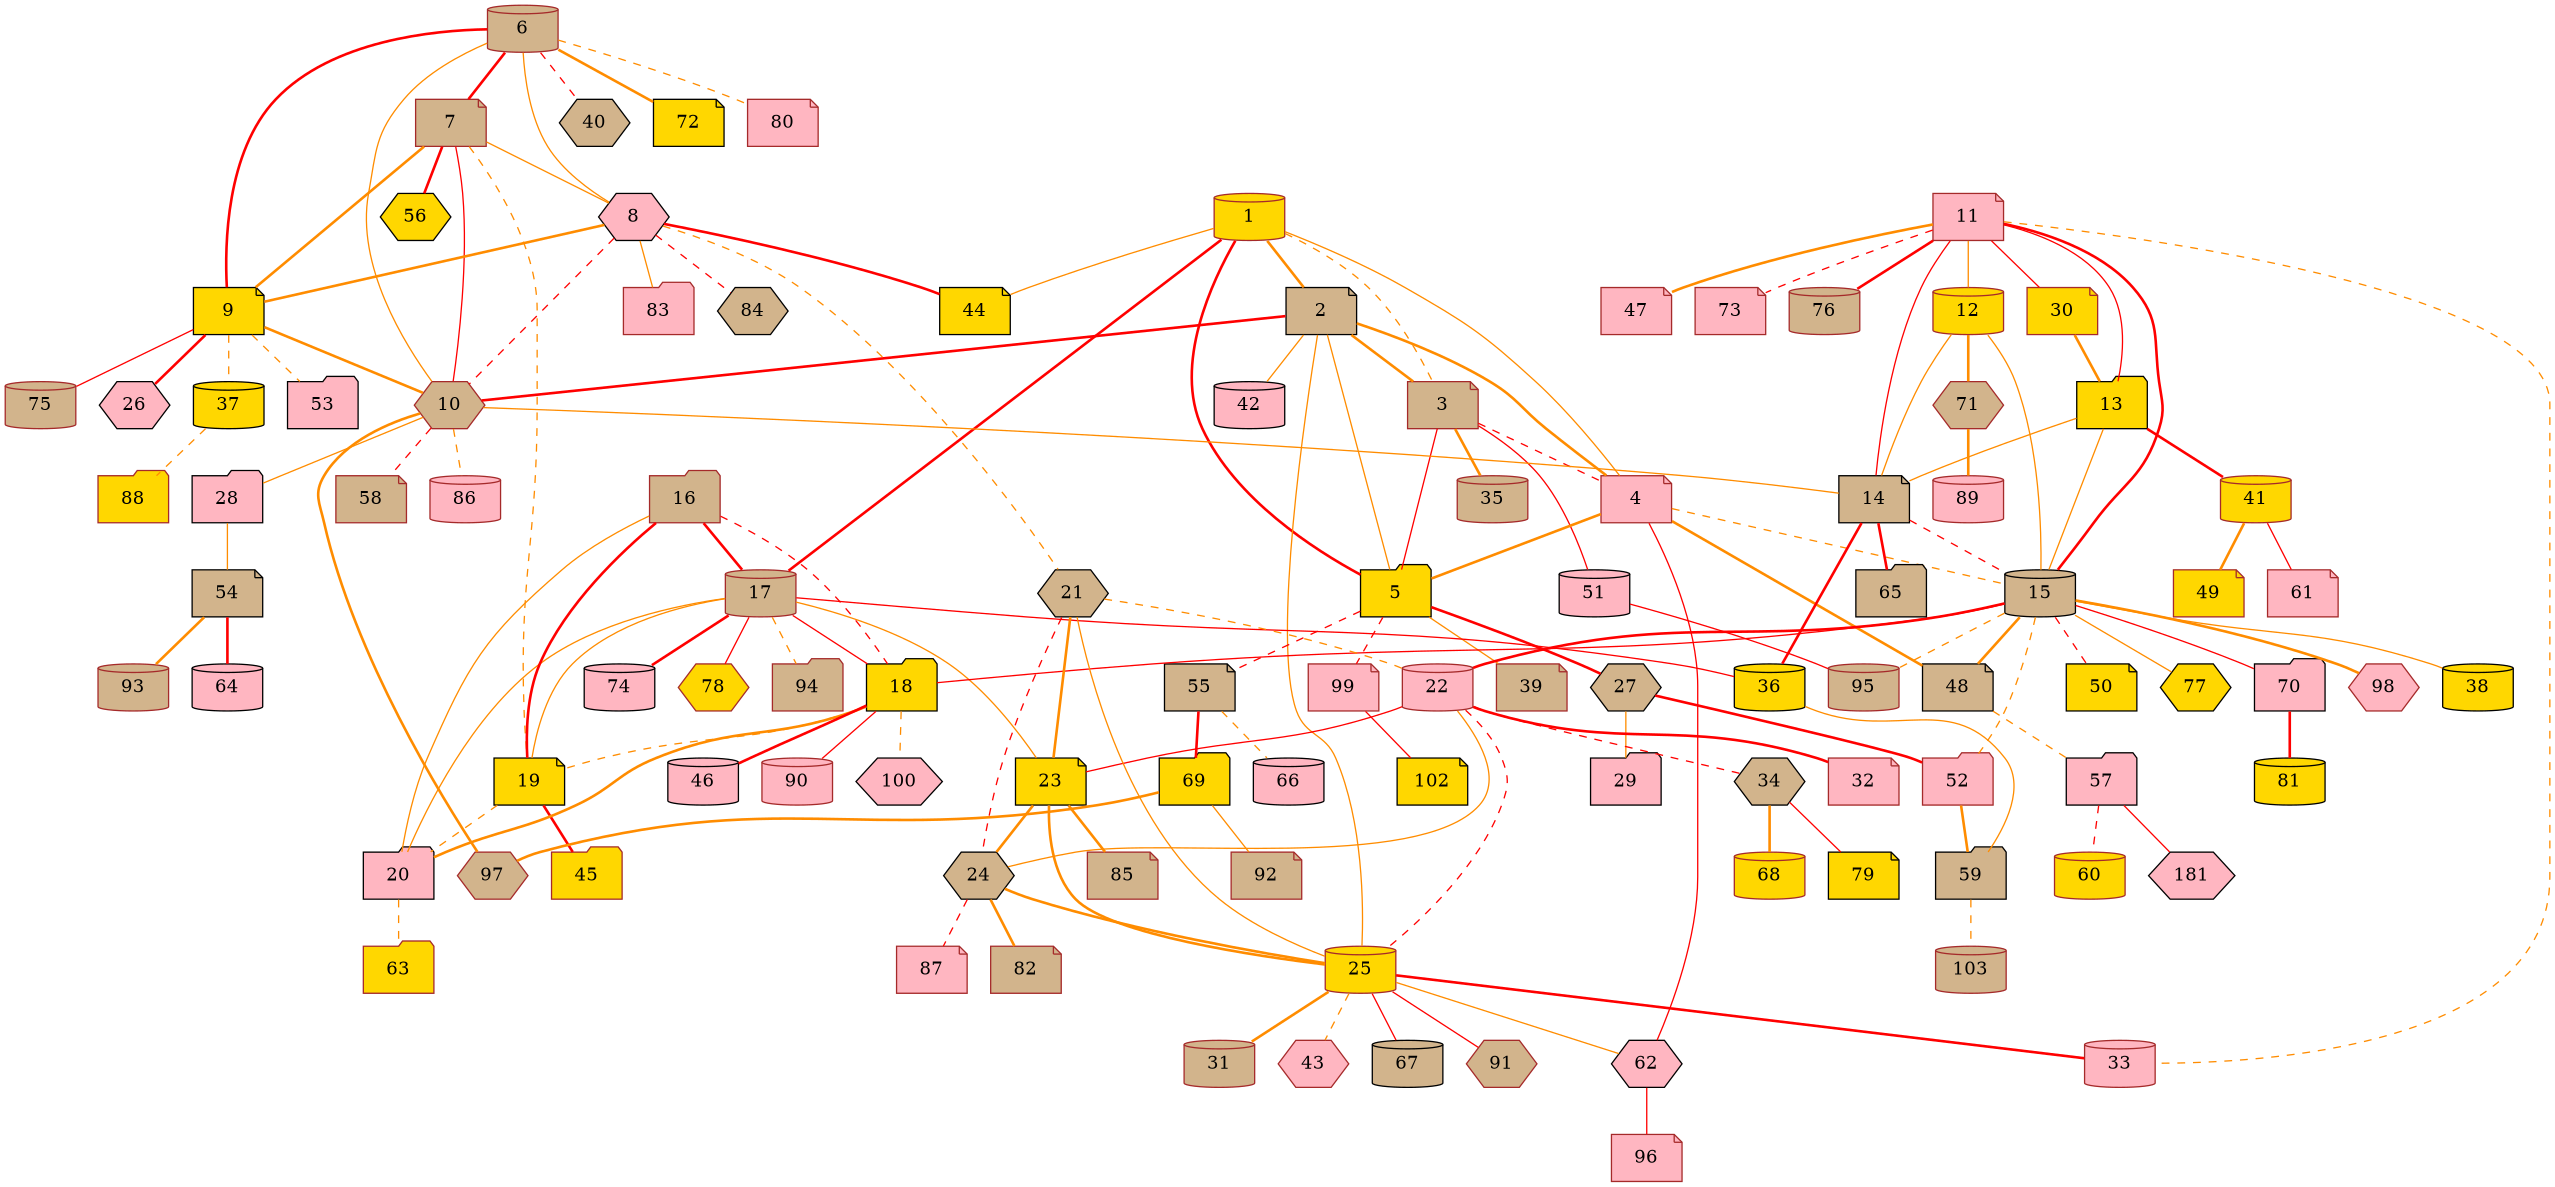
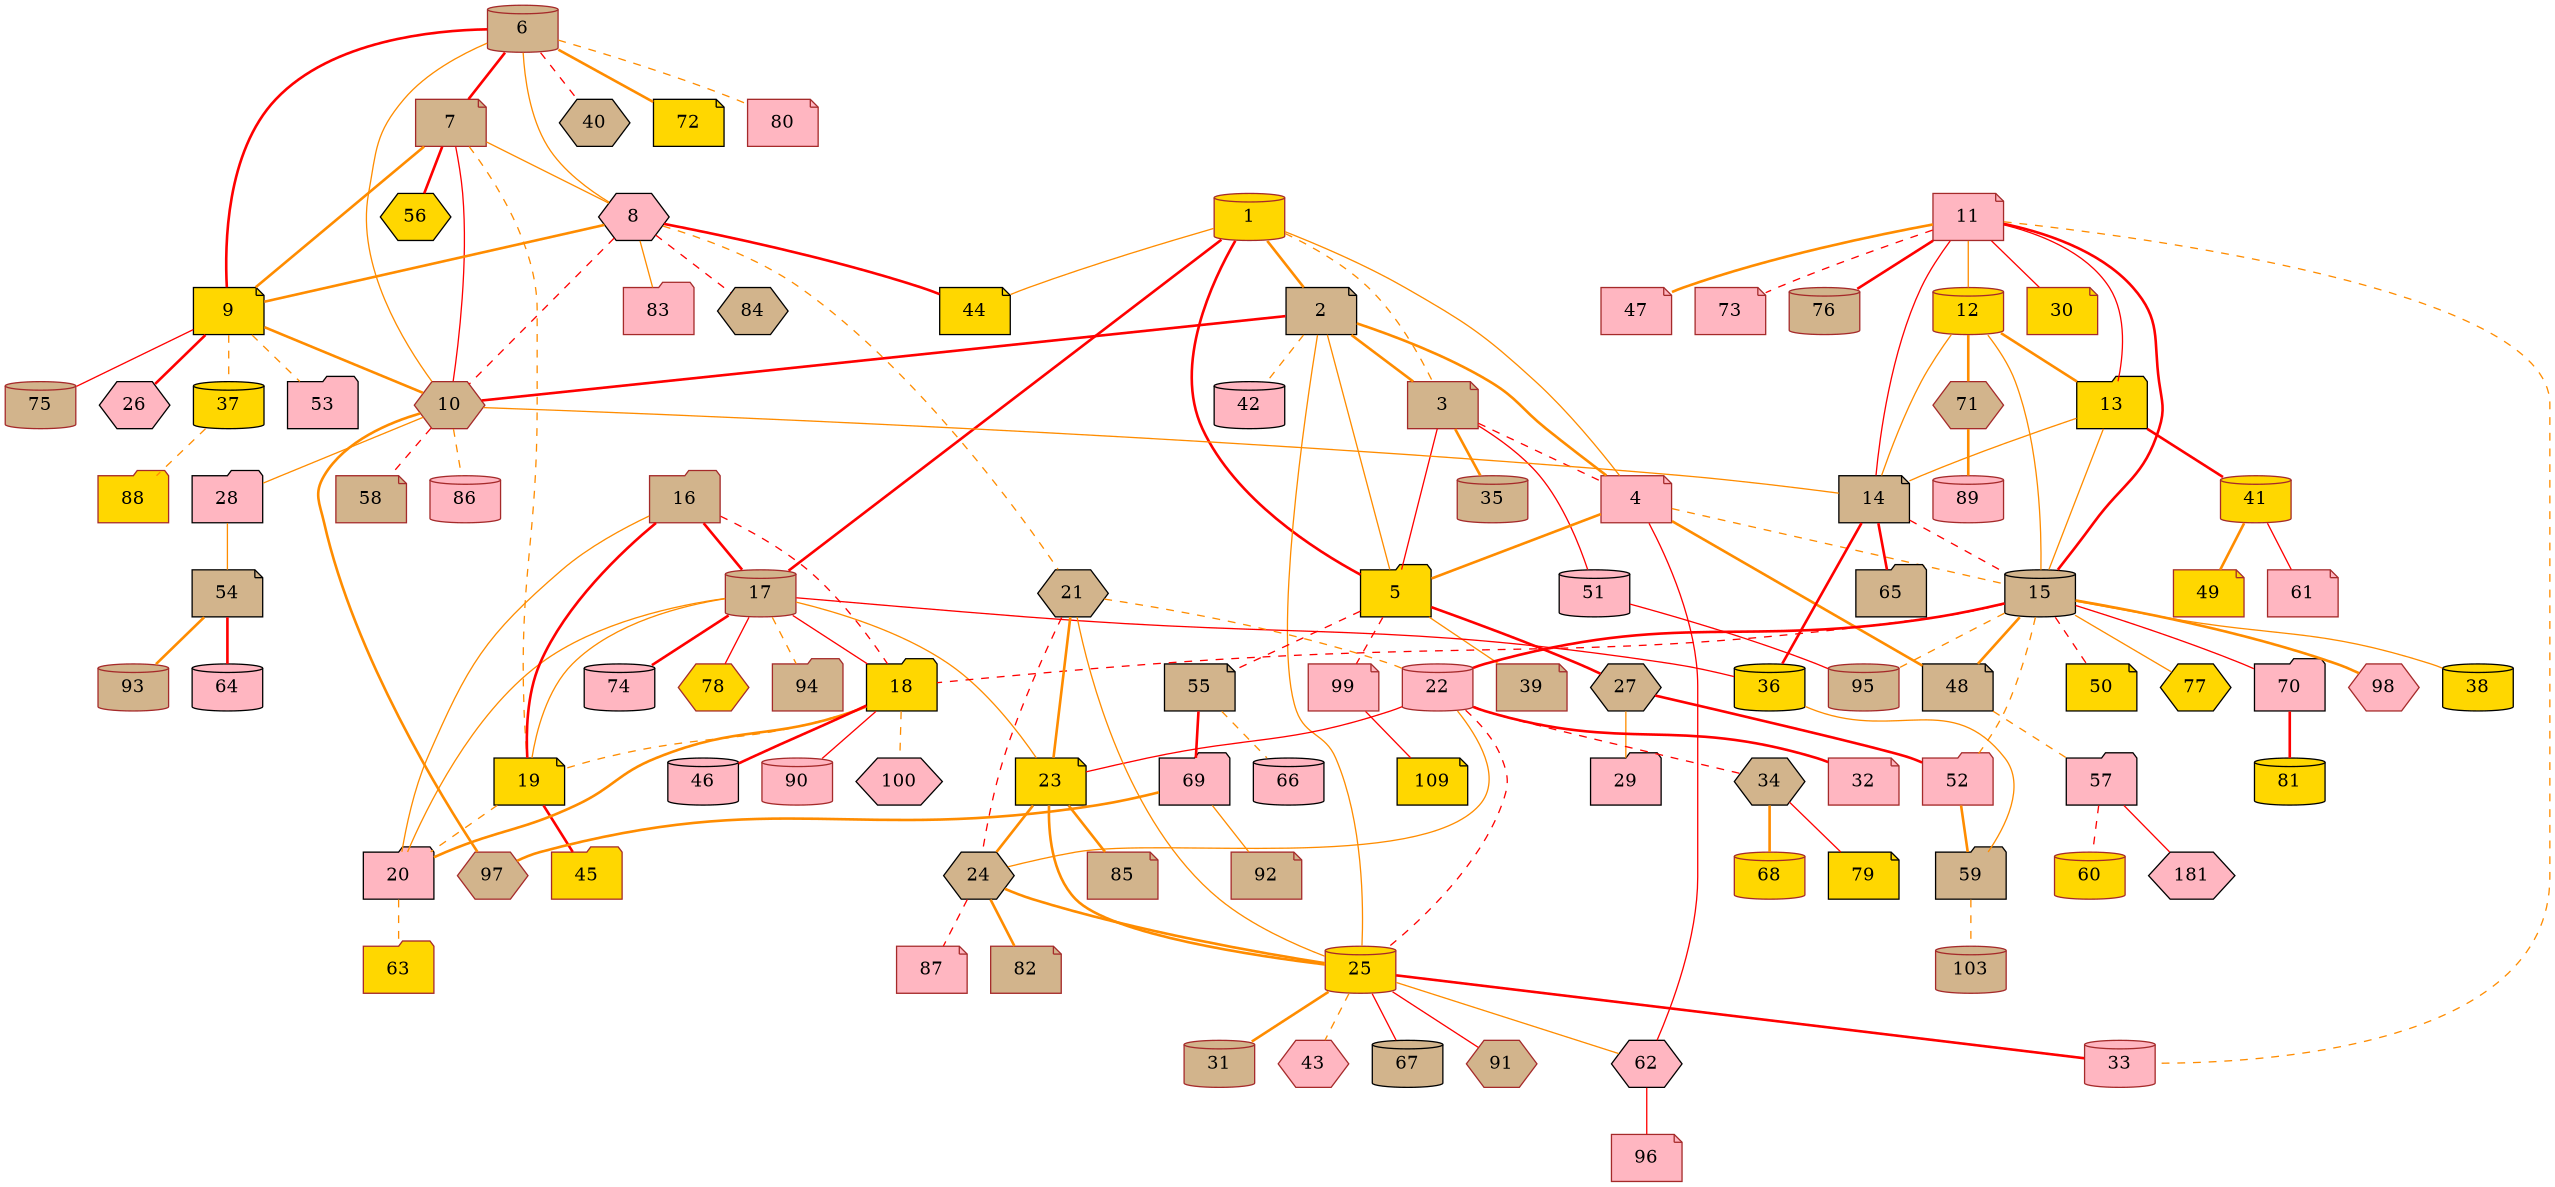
  graph {
    node [color=brown fillcolor=tan shape=cylinder style=filled]
    edge [color=darkorange style=bold]
    1 [fillcolor=gold]
    2 [color=black shape=note]
    3 [shape=note]
    4 [fillcolor=lightpink shape=note]
    5 [color=black fillcolor=gold shape=folder]
    17
    44 [color=black fillcolor=gold shape=note]
    10 [shape=hexagon]
    25 [fillcolor=gold]
    42 [color=black fillcolor=lightpink]
    35
    51 [color=black fillcolor=lightpink]
    15 [color=black]
    48 [color=black shape=note]
    62 [color=black fillcolor=lightpink shape=hexagon]
    27 [color=black shape=hexagon]
    39 [shape=note]
    55 [color=black shape=note]
    99 [fillcolor=lightpink shape=note]
    19 [color=black fillcolor=gold shape=note]
    36 [color=black fillcolor=gold]
    18 [color=black fillcolor=gold shape=folder]
    20 [color=black fillcolor=lightpink shape=folder]
    23 [color=black fillcolor=gold shape=note]
    74 [color=black fillcolor=lightpink]
    78 [fillcolor=gold shape=hexagon]
    94 [shape=folder]
    14 [color=black shape=note]
    28 [color=black fillcolor=lightpink shape=folder]
    58 [shape=note]
    86 [fillcolor=lightpink]
    97 [shape=hexagon]
    33 [fillcolor=lightpink]
    31
    43 [fillcolor=lightpink shape=hexagon]
    67 [color=black]
    91 [shape=hexagon]
    95
    22 [fillcolor=lightpink]
    38 [color=black fillcolor=gold]
    50 [color=black fillcolor=gold shape=note]
    52 [fillcolor=lightpink shape=folder]
    70 [color=black fillcolor=lightpink shape=folder]
    77 [color=black fillcolor=gold shape=hexagon]
    98 [fillcolor=lightpink shape=hexagon]
    57 [color=black fillcolor=lightpink shape=folder]
    96 [fillcolor=lightpink shape=note]
    29 [color=black fillcolor=lightpink shape=folder]
    66 [color=black fillcolor=lightpink]
-   69 [color=black fillcolor=gold shape=folder]
-   102 [color=black fillcolor=gold shape=note]
+   69 [color=black fillcolor=lightpink shape=folder]
+   102 [color=black fillcolor=gold shape=note label=109]
    6
    7 [shape=note]
    8 [color=black fillcolor=lightpink shape=hexagon]
    9 [color=black fillcolor=gold shape=note]
    40 [color=black shape=hexagon]
    72 [color=black fillcolor=gold shape=note]
    80 [fillcolor=lightpink shape=note]
    56 [color=black fillcolor=gold shape=hexagon]
    21 [color=black shape=hexagon]
    83 [fillcolor=lightpink shape=folder]
    84 [color=black shape=hexagon]
    26 [color=black fillcolor=lightpink shape=hexagon]
    37 [color=black fillcolor=gold]
    53 [color=black fillcolor=lightpink shape=folder]
    75
    45 [fillcolor=gold shape=folder]
    24 [color=black shape=hexagon]
    88 [fillcolor=gold shape=folder]
    65 [color=black shape=folder]
    54 [color=black shape=note]
    11 [fillcolor=lightpink shape=note]
    12 [fillcolor=gold]
    13 [color=black fillcolor=gold shape=folder]
    30 [fillcolor=gold shape=note]
    47 [fillcolor=lightpink shape=note]
    73 [fillcolor=lightpink shape=note]
    76
    71 [shape=hexagon]
    41 [fillcolor=gold]
    89 [fillcolor=lightpink]
    49 [fillcolor=gold shape=note]
    61 [fillcolor=lightpink shape=note]
    59 [color=black shape=folder]
    46 [color=black fillcolor=lightpink]
    90 [fillcolor=lightpink]
    100 [color=black fillcolor=lightpink shape=hexagon]
    32 [fillcolor=lightpink shape=note]
    34 [color=black shape=hexagon]
    81 [color=black fillcolor=gold]
    16 [shape=folder]
    63 [fillcolor=gold shape=folder]
    85 [shape=note]
    82 [shape=note]
    87 [fillcolor=lightpink shape=note]
    68 [fillcolor=gold]
    79 [color=black fillcolor=gold shape=note]
    64 [color=black fillcolor=lightpink]
    93
    103
    60 [fillcolor=gold]
    n102 [color=black fillcolor=lightpink label=181 shape=hexagon]
    92 [shape=note]
    1 -- 2
    1 -- 3 [style=dashed]
    1 -- 4 [style=solid]
    1 -- 5 [color=red]
    1 -- 17 [color=red]
    1 -- 44 [style=solid]
    2 -- 3
    2 -- 4
    2 -- 5 [style=solid]
    2 -- 10 [color=red]
    2 -- 25 [style=solid]
-   2 -- 42 [style=solid]
+   2 -- 42 [style=dashed]
    3 -- 4 [color=red style=dashed]
    3 -- 5 [color=red style=solid]
    3 -- 35
    3 -- 51 [color=red style=solid]
    4 -- 5
    4 -- 15 [style=dashed]
    4 -- 48
    4 -- 62 [color=red style=solid]
    5 -- 27 [color=red]
    5 -- 39 [style=solid]
    5 -- 55 [color=red style=dashed]
    5 -- 99 [color=red style=dashed]
    17 -- 19 [style=solid]
    17 -- 36 [color=red style=solid]
    17 -- 18 [color=red style=solid]
    17 -- 20 [style=solid]
    17 -- 23 [style=solid]
    17 -- 74 [color=red]
    17 -- 78 [color=red style=solid]
    17 -- 94 [style=dashed]
    10 -- 14 [style=solid]
    10 -- 28 [style=solid]
    10 -- 58 [color=red style=dashed]
    10 -- 86 [style=dashed]
    10 -- 97
    25 -- 62 [style=solid]
    25 -- 33 [color=red]
    25 -- 31
    25 -- 43 [style=dashed]
    25 -- 67 [color=red style=solid]
    25 -- 91 [color=red style=solid]
    51 -- 95 [color=red style=solid]
    15 -- 48
-   15 -- 18 [color=red style=solid]
+   15 -- 18 [color=red style=dashed]
    15 -- 95 [style=dashed]
    15 -- 22 [color=red]
    15 -- 38 [style=solid]
    15 -- 50 [color=red style=dashed]
    15 -- 52 [style=dashed]
    15 -- 70 [color=red style=solid]
    15 -- 77 [style=solid]
    15 -- 98
    48 -- 57 [style=dashed]
    62 -- 96 [color=red style=solid]
    27 -- 52 [color=red]
    27 -- 29 [style=solid]
    55 -- 66 [style=dashed]
    55 -- 69 [color=red]
    99 -- 102 [color=red style=solid]
    19 -- 20 [style=dashed]
    19 -- 45 [color=red]
    36 -- 59 [style=solid]
    18 -- 19 [style=dashed]
    18 -- 20
    18 -- 46 [color=red]
    18 -- 90 [color=red style=solid]
    18 -- 100 [style=dashed]
    20 -- 63 [style=dashed]
    23 -- 25
    23 -- 24
    23 -- 85
    14 -- 15 [color=red style=dashed]
    14 -- 36 [color=red]
    14 -- 65 [color=red]
    28 -- 54 [style=solid]
    22 -- 25 [color=red style=dashed]
    22 -- 23 [color=red style=solid]
    22 -- 24 [style=solid]
    22 -- 32 [color=red]
    22 -- 34 [color=red style=dashed]
    52 -- 59
    70 -- 81 [color=red]
    57 -- 60 [color=red style=dashed]
    57 -- n102 [color=red style=solid]
    69 -- 97
    69 -- 92 [style=solid]
    6 -- 10 [style=solid]
    6 -- 7 [color=red]
    6 -- 8 [style=solid]
    6 -- 9 [color=red]
    6 -- 40 [color=red style=dashed]
    6 -- 72
    6 -- 80 [style=dashed]
    7 -- 10 [color=red style=solid]
    7 -- 19 [style=dashed]
    7 -- 8 [style=solid]
    7 -- 9
    7 -- 56 [color=red]
    8 -- 44 [color=red]
    8 -- 10 [color=red style=dashed]
    8 -- 9
    8 -- 21 [style=dashed]
    8 -- 83 [style=solid]
    8 -- 84 [color=red style=dashed]
    9 -- 10
    9 -- 26 [color=red]
    9 -- 37 [style=dashed]
    9 -- 53 [style=dashed]
    9 -- 75 [color=red style=solid]
    21 -- 25 [style=solid]
    21 -- 23
    21 -- 22 [style=dashed]
    21 -- 24 [color=red style=dashed]
    37 -- 88 [style=dashed]
    24 -- 25
    24 -- 82
    24 -- 87 [color=red style=dashed]
    54 -- 64 [color=red]
    54 -- 93
    11 -- 15 [color=red]
    11 -- 14 [color=red style=solid]
    11 -- 33 [style=dashed]
    11 -- 12 [style=solid]
    11 -- 13 [color=red style=solid]
    11 -- 30 [color=red style=solid]
    11 -- 47
    11 -- 73 [color=red style=dashed]
    11 -- 76 [color=red]
    12 -- 15 [style=solid]
    12 -- 14 [style=solid]
-   30 -- 13
+   12 -- 13
    12 -- 71
    13 -- 15 [style=solid]
    13 -- 14 [style=solid]
    13 -- 41 [color=red]
    71 -- 89
    41 -- 49
    41 -- 61 [color=red style=solid]
    59 -- 103 [style=dashed]
    34 -- 68
    34 -- 79 [color=red style=solid]
    16 -- 17 [color=red]
    16 -- 19 [color=red]
    16 -- 18 [color=red style=dashed]
    16 -- 20 [style=solid]
  }
